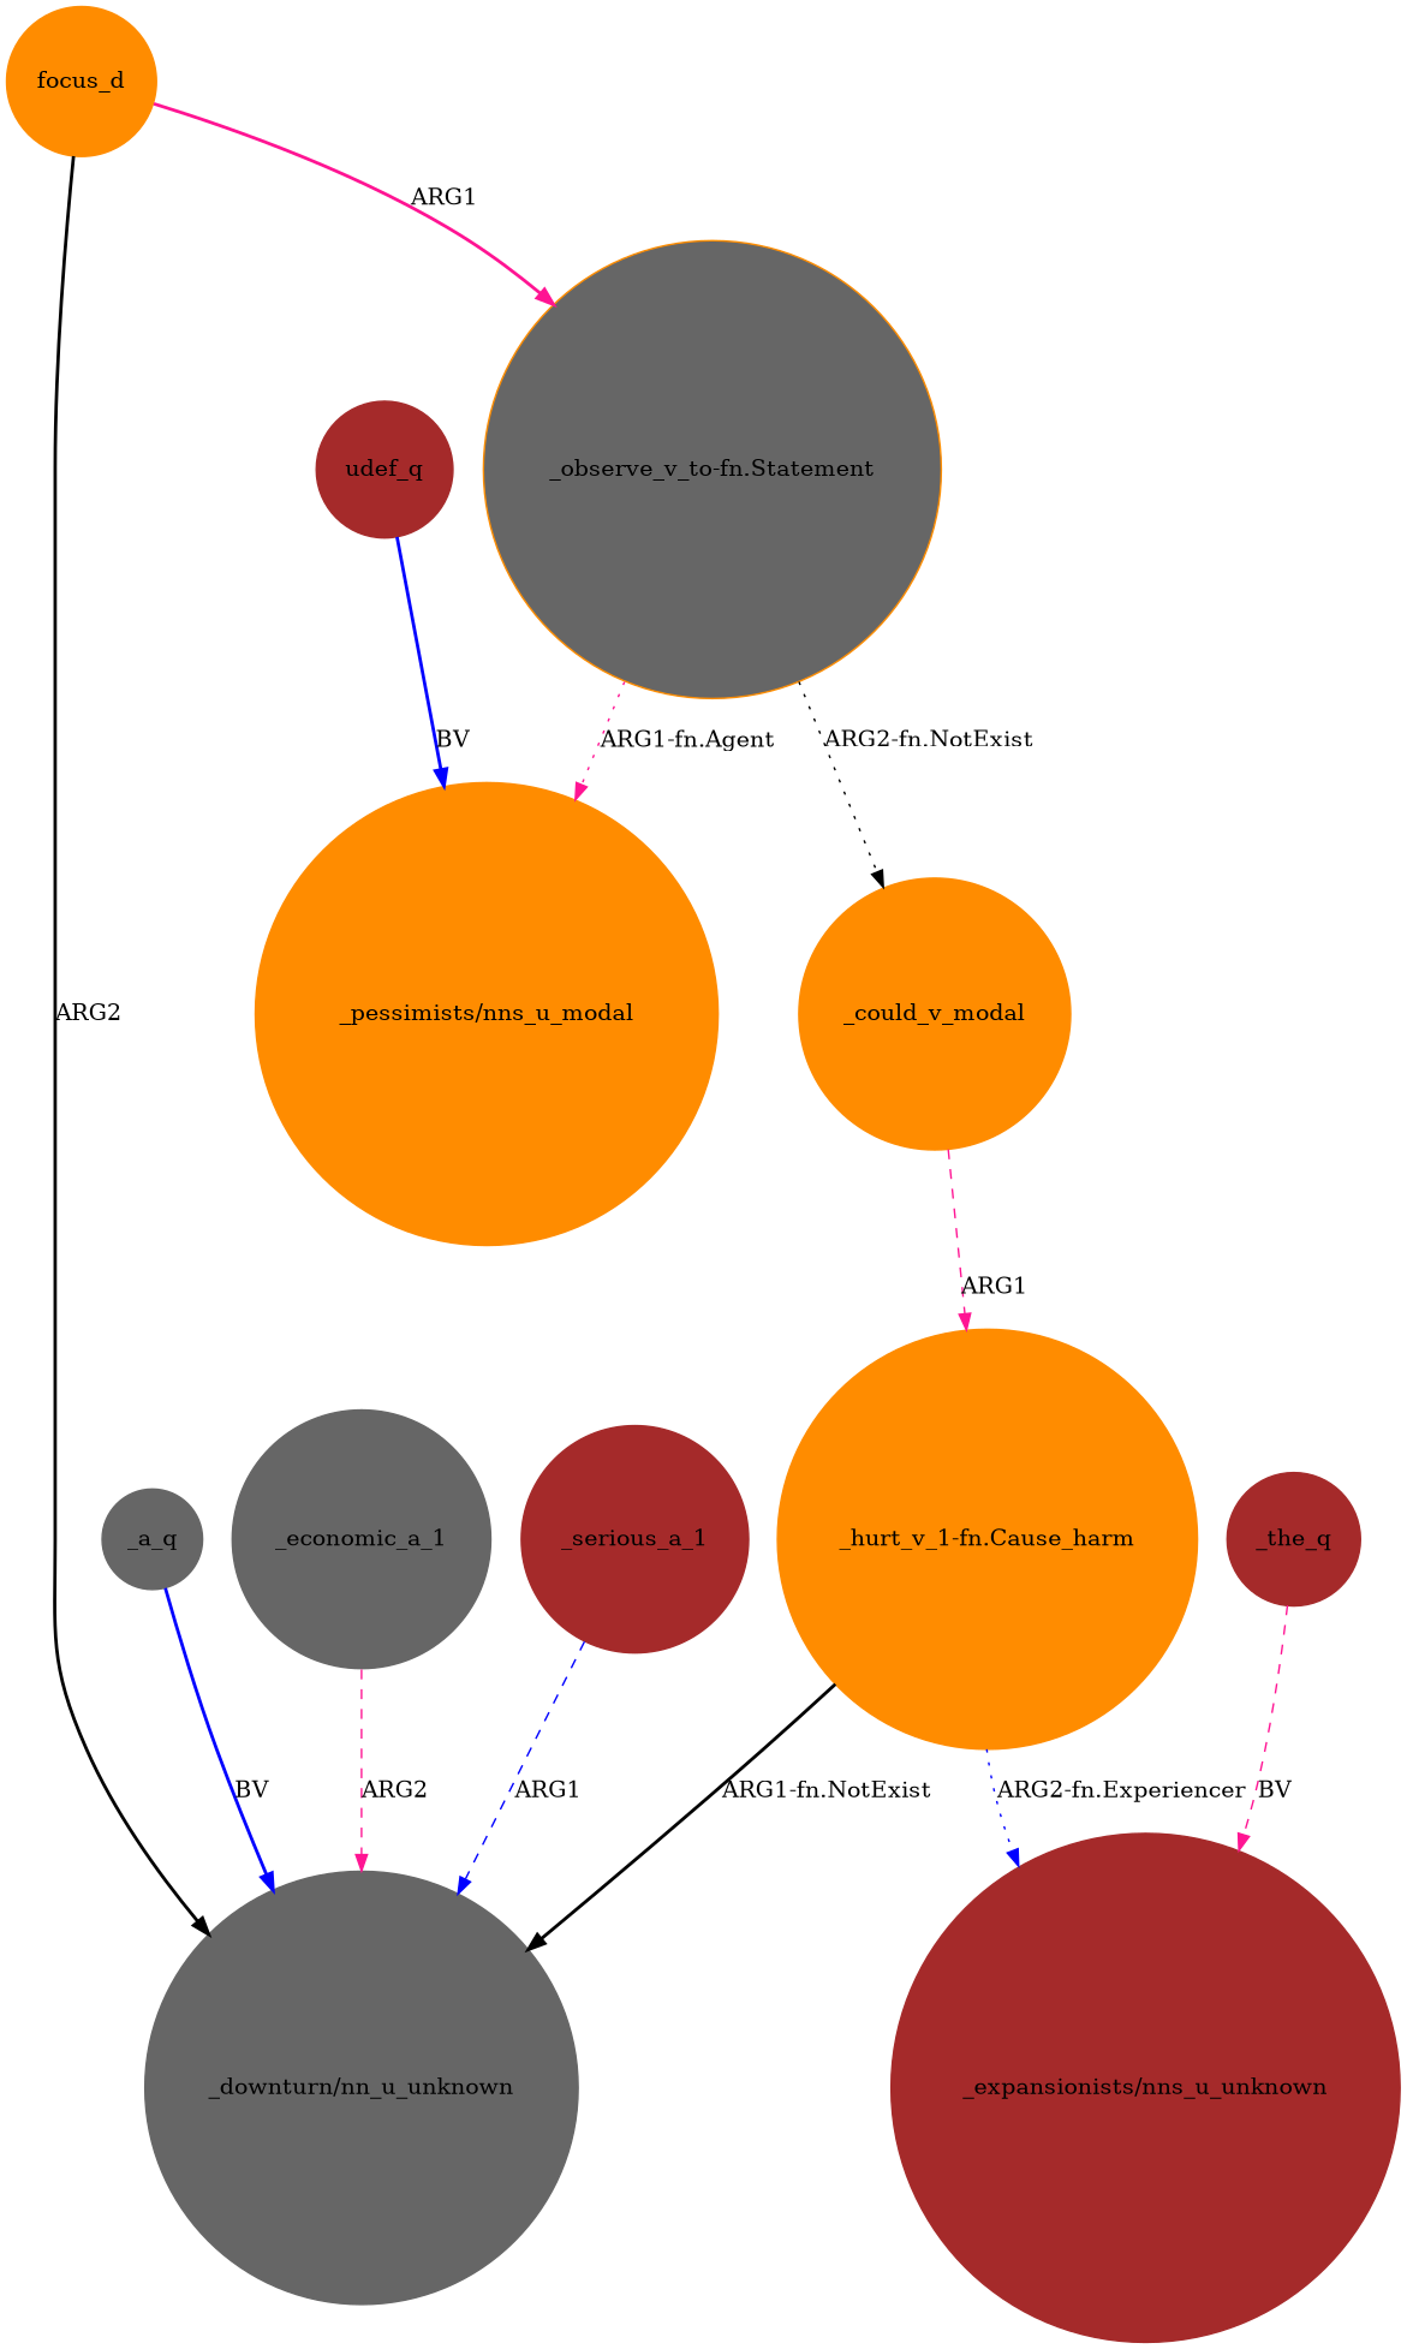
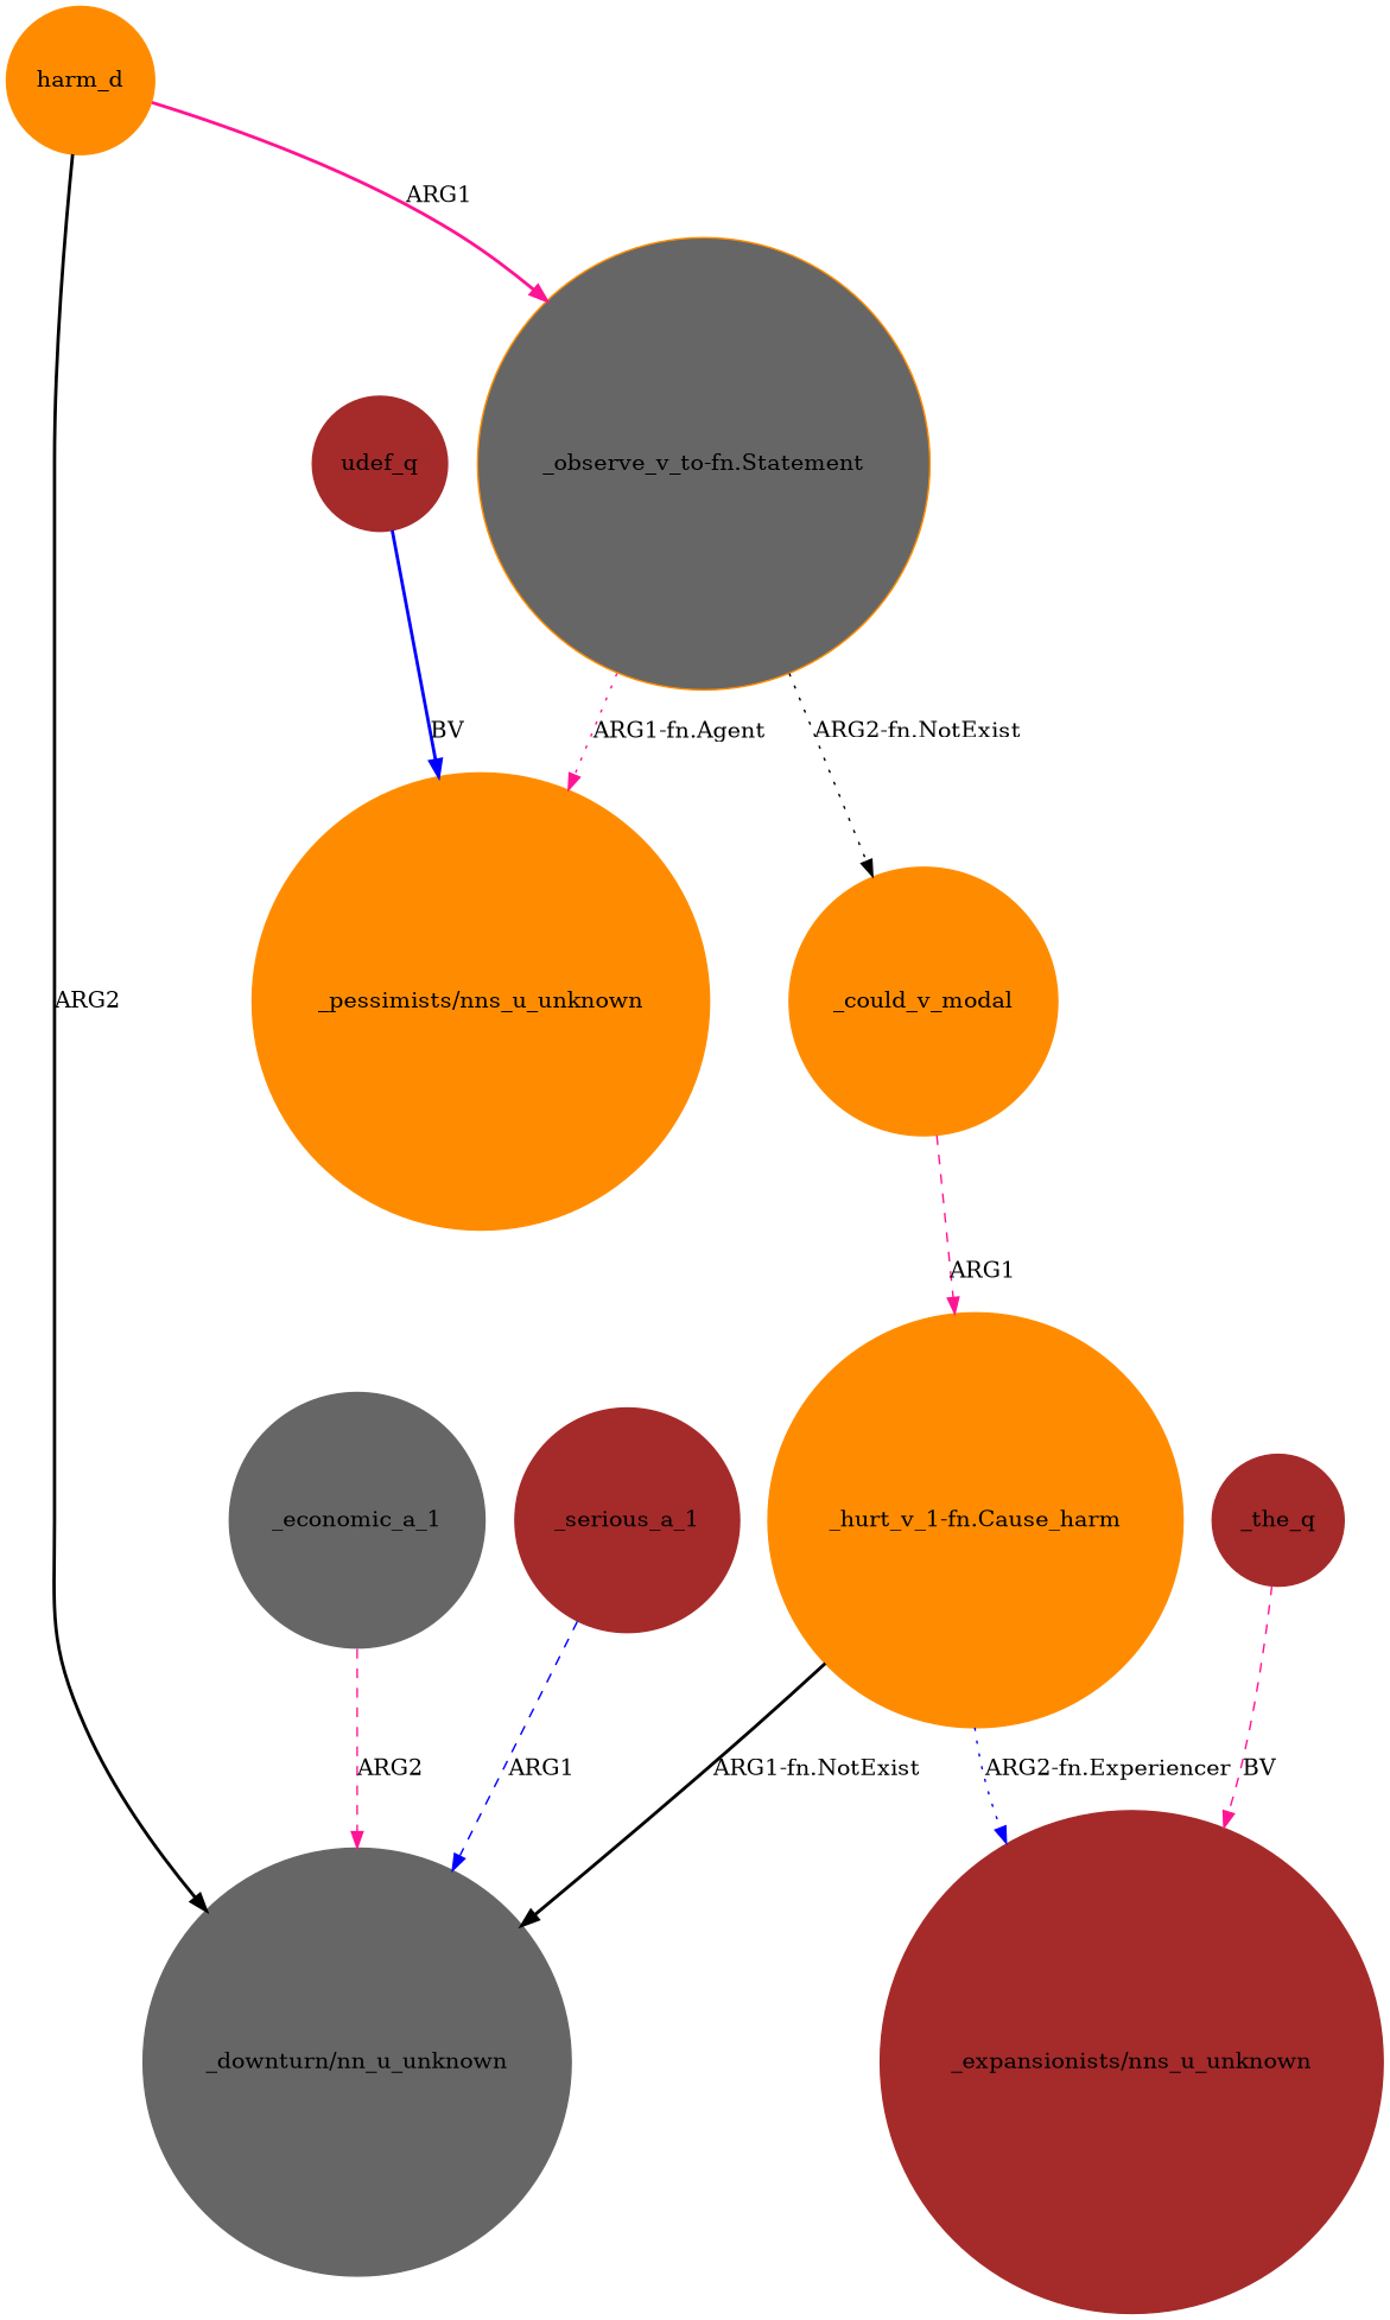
  digraph {
    node [color=darkorange shape=circle style=filled]
    edge [color=deeppink style=bold]
    "_observe_v_to-fn.Statement" [fillcolor=gray40]
-   "_pessimists/nns_u_unknown" [label="_pessimists/nns_u_modal"]
+   "_pessimists/nns_u_unknown"
    _could_v_modal
    "_hurt_v_1-fn.Cause_harm"
    "_downturn/nn_u_unknown" [color=gray40]
    "_expansionists/nns_u_unknown" [color=brown]
-   focus_d
-   _a_q [color=gray40]
+   focus_d [label=harm_d]
    _the_q [color=brown]
    udef_q [color=brown]
    _economic_a_1 [color=gray40]
    _serious_a_1 [color=brown]
    "_observe_v_to-fn.Statement" -> "_pessimists/nns_u_unknown" [label="ARG1-fn.Agent" style=dotted]
    "_observe_v_to-fn.Statement" -> _could_v_modal [color=black label="ARG2-fn.NotExist" style=dotted]
    _could_v_modal -> "_hurt_v_1-fn.Cause_harm" [label=ARG1 style=dashed]
    "_hurt_v_1-fn.Cause_harm" -> "_downturn/nn_u_unknown" [color=black label="ARG1-fn.NotExist"]
    "_hurt_v_1-fn.Cause_harm" -> "_expansionists/nns_u_unknown" [color=blue label="ARG2-fn.Experiencer" style=dotted]
    focus_d -> "_observe_v_to-fn.Statement" [label=ARG1]
    focus_d -> "_downturn/nn_u_unknown" [color=black label=ARG2]
-   _a_q -> "_downturn/nn_u_unknown" [color=blue label=BV]
    _the_q -> "_expansionists/nns_u_unknown" [label=BV style=dashed]
    udef_q -> "_pessimists/nns_u_unknown" [color=blue label=BV]
    _economic_a_1 -> "_downturn/nn_u_unknown" [label=ARG2 style=dashed]
    _serious_a_1 -> "_downturn/nn_u_unknown" [color=blue label=ARG1 style=dashed]
  }
